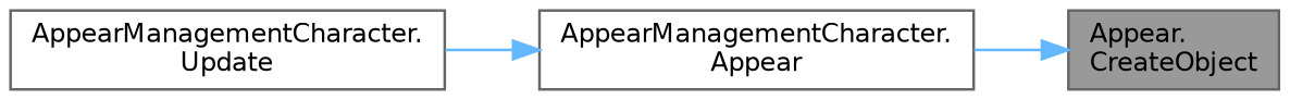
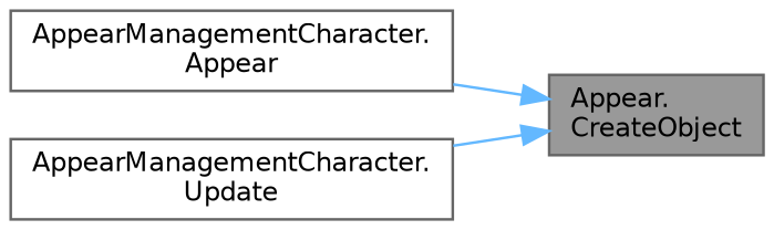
  digraph {
    rankdir=RL
    node [color=grey40 fillcolor=white fontname=Helvetica fontsize=10 shape=box style=filled]
    edge [color=steelblue1 dir=back fontname=Helvetica fontsize=10 labelfontname=Helvetica labelfontsize=10 style=solid]
    n1 [color=gray40 fillcolor=grey60 fontcolor=black height=0.2 label="Appear.\lCreateObject" width=0.4]
    n2 [height=0.2 label="AppearManagementCharacter.\lAppear" width=0.4]
    n3 [height=0.2 label="AppearManagementCharacter.\lUpdate" width=0.4]
    n1 -> n2
-   n2 -> n3
+   n1 -> n3
  }
